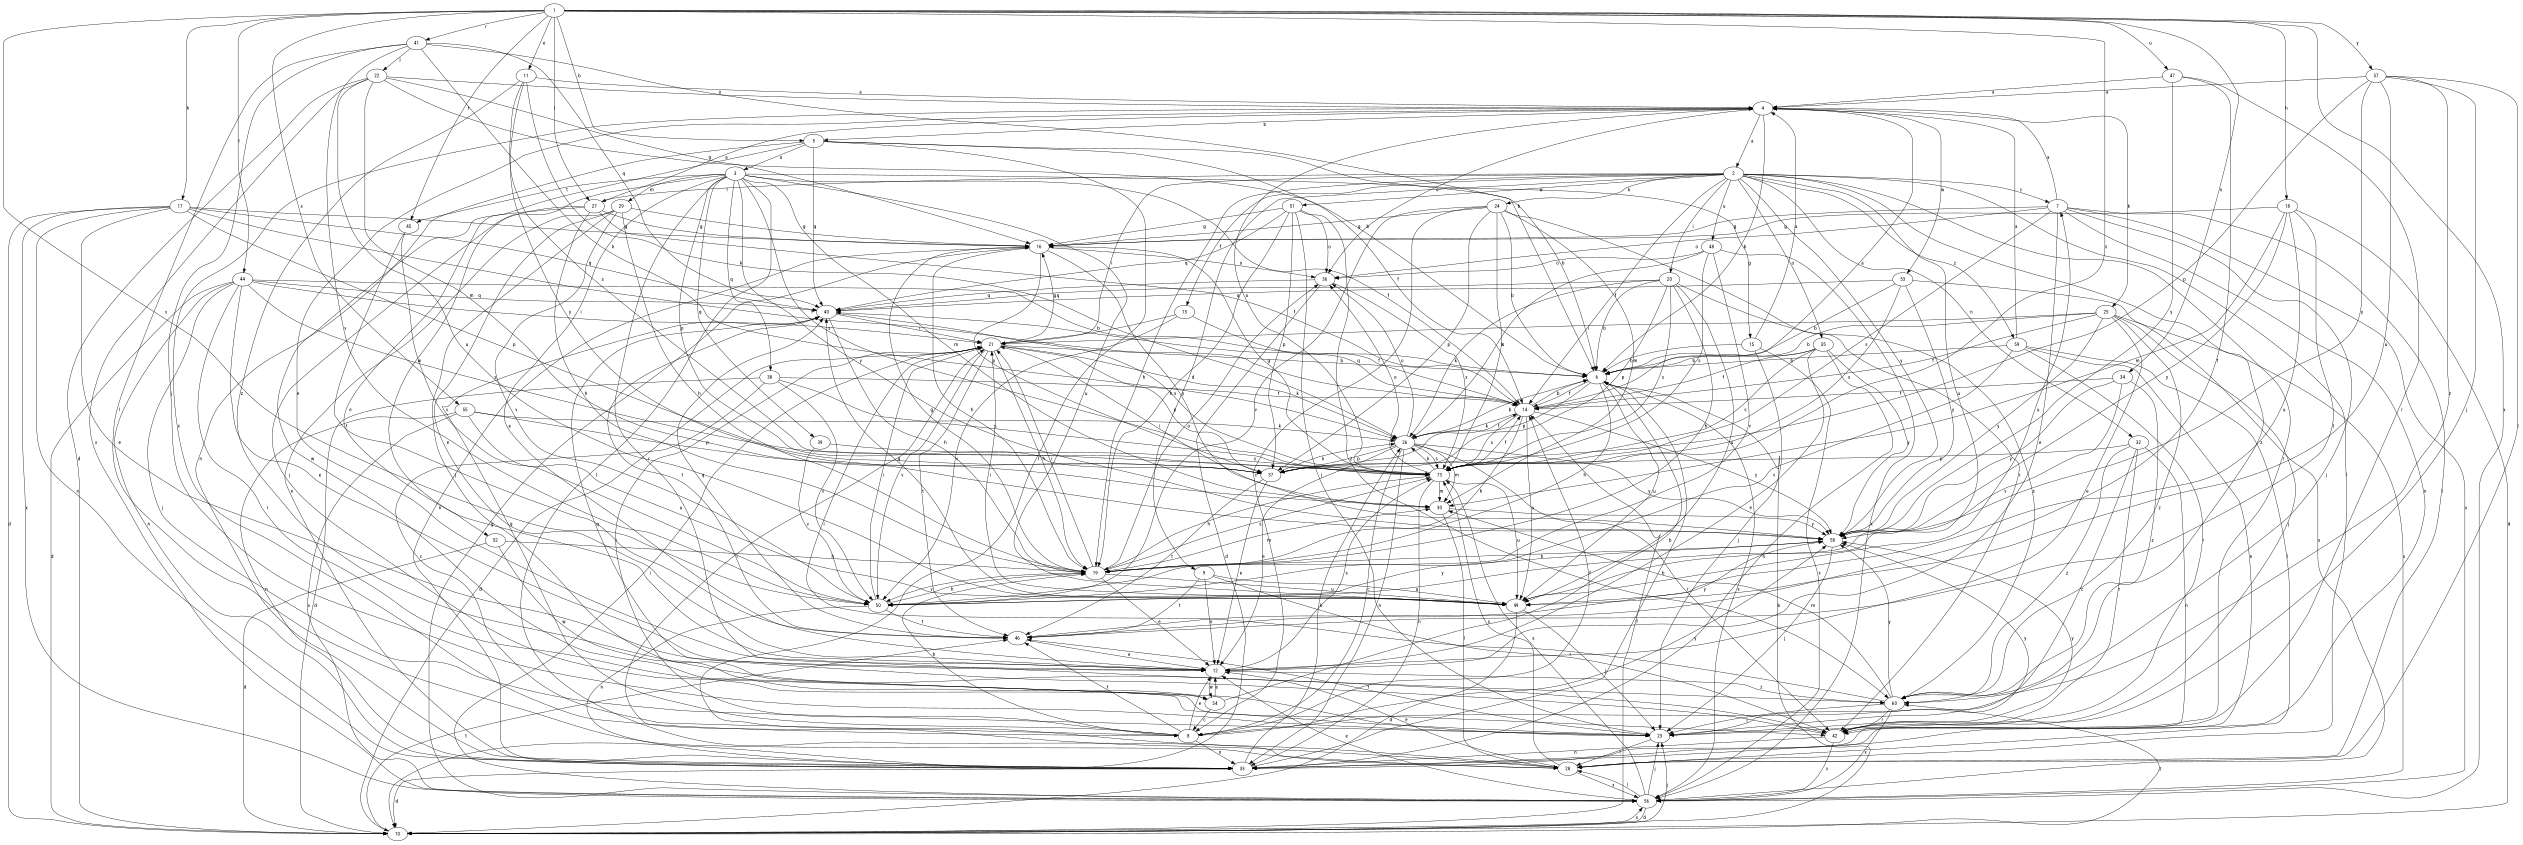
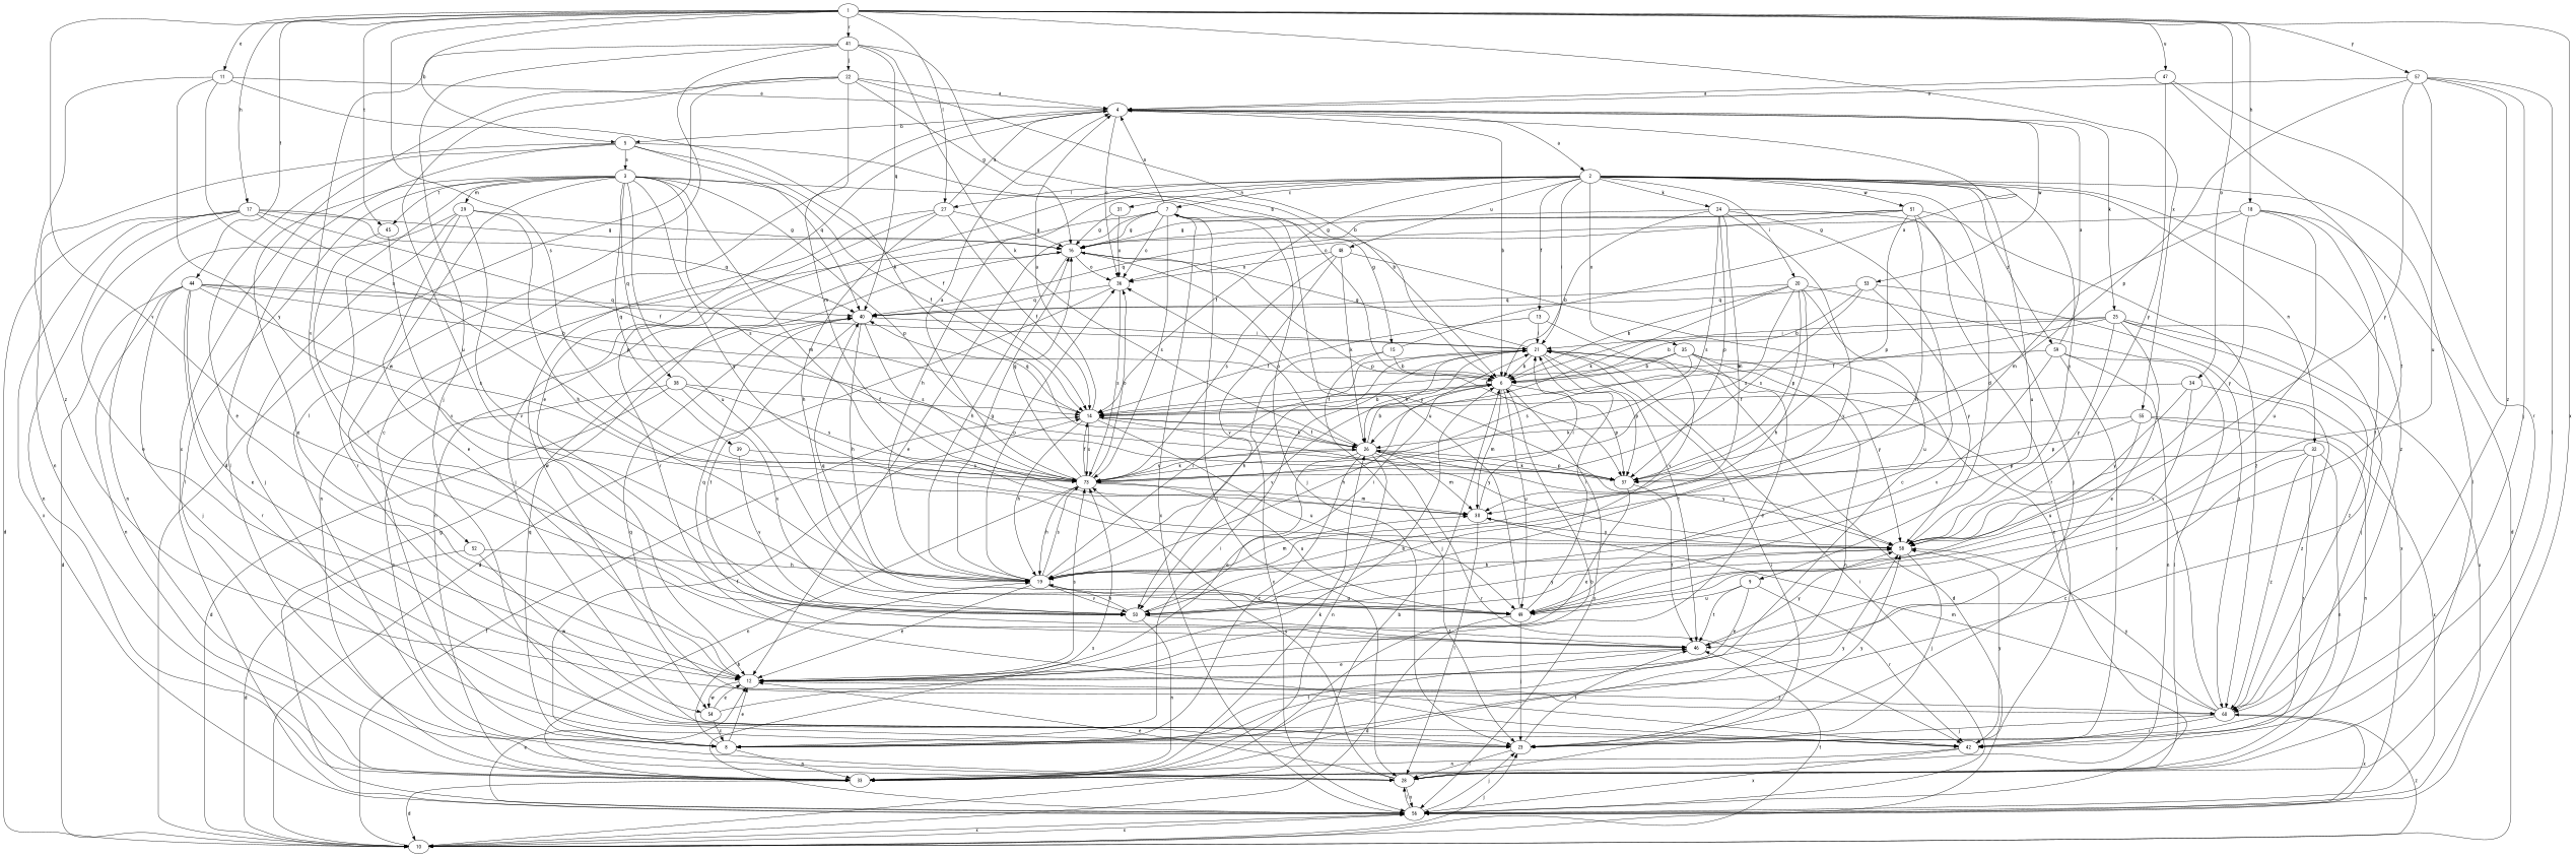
  strict digraph {
    fontname="Roboto Condensed"
    node [fontname="Roboto Condensed"]
    edge [fontname="Roboto Condensed"]
    4
    2
    5
    6
    25
    53
    8
    36
    12
    7
    14
    27
    59
    20
    21
    24
    35
    28
    32
    9
    49
    19
    13
+   31
    51
    58
    60
    48
    42
    3
    33
    40
    37
    30
    56
    23
    n37 [label=73]
    46
    10
    54
    16
    26
    50
    15
    38
    52
    29
    39
    45
    22
    11
    47
    57
    1
    41
    44
    17
    18
    34
    55
    4 -> 2 [label=a]
    4 -> 5 [label=b]
    4 -> 6 [label=b]
    4 -> 25 [label=k]
    4 -> 53 [label=w]
    4 -> 8 [label=c]
    4 -> 36 [label=o]
    4 -> 12 [label=e]
    2 -> 7 [label=c]
    2 -> 14 [label=f]
    2 -> 27 [label=l]
    2 -> 59 [label=z]
    2 -> 20 [label=i]
    2 -> 21 [label=i]
    2 -> 24 [label=k]
    2 -> 35 [label=o]
    2 -> 28 [label=l]
    2 -> 32 [label=n]
    2 -> 9 [label=d]
    2 -> 49 [label=u]
    2 -> 19 [label=h]
    2 -> 13 [label=f]
+   2 -> 31 [label=n]
    2 -> 51 [label=w]
    2 -> 58 [label=y]
    2 -> 60 [label=z]
    2 -> 48 [label=u]
    2 -> 42 [label=r]
    5 -> 6 [label=b]
    5 -> 12 [label=e]
    5 -> 14 [label=f]
    5 -> 28 [label=l]
    5 -> 3 [label=a]
    5 -> 33 [label=n]
    5 -> 40 [label=q]
    6 -> 14 [label=f]
    6 -> 49 [label=u]
    6 -> 19 [label=h]
    6 -> 37 [label=p]
+   6 -> 30 [label=m]
    6 -> 56 [label=x]
    25 -> 6 [label=b]
    25 -> 12 [label=e]
    25 -> 14 [label=f]
    25 -> 21 [label=i]
    25 -> 58 [label=y]
    25 -> 60 [label=z]
    25 -> 56 [label=x]
    25 -> 23 [label=j]
    53 -> 6 [label=b]
    53 -> 58 [label=y]
    53 -> 40 [label=q]
    53 -> 56 [label=x]
    53 -> n37 [label=s]
    8 -> 12 [label=e]
    8 -> 14 [label=f]
    8 -> 21 [label=i]
    8 -> 19 [label=h]
    8 -> 58 [label=y]
    8 -> 33 [label=n]
    8 -> 40 [label=q]
    8 -> 46 [label=t]
    36 -> 40 [label=q]
    36 -> n37 [label=s]
    36 -> 10 [label=d]
    12 -> 60 [label=z]
    12 -> n37 [label=s]
    12 -> 54 [label=w]
    7 -> 4 [label=a]
    7 -> 36 [label=o]
    7 -> 12 [label=e]
    7 -> 28 [label=l]
    7 -> 33 [label=n]
    7 -> 56 [label=x]
    7 -> 23 [label=j]
    7 -> n37 [label=s]
    7 -> 16 [label=g]
    14 -> 4 [label=a]
    14 -> 6 [label=b]
    14 -> 49 [label=u]
    14 -> 19 [label=h]
    14 -> 58 [label=y]
    14 -> 40 [label=q]
    14 -> n37 [label=s]
    14 -> 26 [label=k]
    27 -> 4 [label=a]
    27 -> 14 [label=f]
    27 -> 19 [label=h]
    27 -> 23 [label=j]
    27 -> 54 [label=w]
    27 -> 16 [label=g]
    59 -> 4 [label=a]
    59 -> 6 [label=b]
    59 -> 28 [label=l]
    59 -> 42 [label=r]
    59 -> 33 [label=n]
    59 -> 50 [label=v]
    20 -> 6 [label=b]
    20 -> 49 [label=u]
    20 -> 19 [label=h]
    20 -> 60 [label=z]
    20 -> 40 [label=q]
    20 -> 37 [label=p]
    20 -> n37 [label=s]
    20 -> 26 [label=k]
    21 -> 6 [label=b]
    21 -> 19 [label=h]
    21 -> 37 [label=p]
    21 -> 46 [label=t]
    21 -> 10 [label=d]
    21 -> 16 [label=g]
    21 -> 26 [label=k]
    21 -> 50 [label=v]
    24 -> 6 [label=b]
    24 -> 8 [label=c]
    24 -> 42 [label=r]
    24 -> 37 [label=p]
    24 -> 30 [label=m]
    24 -> n37 [label=s]
    24 -> 16 [label=g]
    24 -> 50 [label=v]
    35 -> 6 [label=b]
    35 -> 12 [label=e]
    35 -> 14 [label=f]
    35 -> 58 [label=y]
    35 -> 33 [label=n]
    35 -> n37 [label=s]
    28 -> 12 [label=e]
    28 -> 21 [label=i]
    28 -> 56 [label=x]
    28 -> n37 [label=s]
    32 -> 8 [label=c]
    32 -> 60 [label=z]
    32 -> 42 [label=r]
    32 -> 33 [label=n]
    32 -> 37 [label=p]
    9 -> 12 [label=e]
    9 -> 49 [label=u]
    9 -> 42 [label=r]
    9 -> 46 [label=t]
    49 -> 7 [label=u]
    49 -> 21 [label=i]
    49 -> 40 [label=q]
    49 -> 23 [label=j]
    49 -> 10 [label=d]
    19 -> 36 [label=o]
    19 -> 12 [label=e]
    19 -> 21 [label=i]
    19 -> 49 [label=u]
    19 -> 30 [label=m]
    19 -> n37 [label=s]
    19 -> 16 [label=g]
    19 -> 50 [label=v]
    13 -> 14 [label=f]
    13 -> 21 [label=i]
    13 -> 50 [label=v]
+   31 -> 36 [label=o]
+   31 -> 16 [label=g]
    51 -> 36 [label=o]
    51 -> 19 [label=h]
    51 -> 60 [label=z]
    51 -> 40 [label=q]
    51 -> 37 [label=p]
    51 -> 23 [label=j]
    51 -> 16 [label=g]
    58 -> 19 [label=h]
    58 -> 23 [label=j]
    60 -> 21 [label=i]
    60 -> 58 [label=y]
    60 -> 42 [label=r]
    60 -> 30 [label=m]
    60 -> 56 [label=x]
    60 -> 23 [label=j]
    48 -> 36 [label=o]
    48 -> 56 [label=x]
    48 -> n37 [label=s]
    48 -> 26 [label=k]
    48 -> 50 [label=v]
    42 -> 58 [label=y]
    42 -> 33 [label=n]
    42 -> 40 [label=q]
    42 -> 56 [label=x]
    3 -> 12 [label=e]
    3 -> 14 [label=f]
    3 -> 28 [label=l]
    3 -> 49 [label=u]
    3 -> 58 [label=y]
    3 -> 42 [label=r]
    3 -> 37 [label=p]
    3 -> 30 [label=m]
    3 -> n37 [label=s]
    3 -> 15 [label=g]
    3 -> 38 [label=q]
    3 -> 52 [label=w]
    3 -> 29 [label=m]
    3 -> 39 [label=q]
    3 -> 45 [label=t]
    33 -> 6 [label=b]
    33 -> 10 [label=d]
    33 -> 26 [label=k]
    40 -> 21 [label=i]
    40 -> 19 [label=h]
    40 -> n37 [label=s]
    40 -> 46 [label=t]
    37 -> 12 [label=e]
    37 -> 46 [label=t]
    37 -> 26 [label=k]
    30 -> 21 [label=i]
    30 -> 28 [label=l]
    30 -> 58 [label=y]
    56 -> 12 [label=e]
    56 -> 21 [label=i]
    56 -> 28 [label=l]
    56 -> 23 [label=j]
    56 -> n37 [label=s]
-   56 -> 10 [label=d]
+   56 -> 10 [label=x]
    56 -> 16 [label=g]
    23 -> 28 [label=l]
    23 -> 58 [label=y]
    23 -> 46 [label=t]
    n37 -> 4 [label=a]
    n37 -> 36 [label=o]
    n37 -> 14 [label=f]
    n37 -> 49 [label=u]
    n37 -> 19 [label=h]
    n37 -> 33 [label=n]
    n37 -> 30 [label=m]
    n37 -> 16 [label=g]
    n37 -> 26 [label=k]
    46 -> 12 [label=e]
    46 -> 58 [label=y]
    46 -> 40 [label=q]
    10 -> 6 [label=b]
    10 -> 14 [label=f]
    10 -> 60 [label=z]
    10 -> 56 [label=x]
    10 -> 23 [label=j]
    10 -> 46 [label=t]
    54 -> 6 [label=b]
    54 -> 8 [label=c]
    54 -> 12 [label=e]
    16 -> 36 [label=o]
    16 -> 19 [label=h]
    16 -> 58 [label=y]
    16 -> 33 [label=n]
    16 -> 37 [label=p]
    26 -> 6 [label=b]
    26 -> 8 [label=c]
    26 -> 36 [label=o]
    26 -> 12 [label=e]
    26 -> 14 [label=f]
    26 -> 58 [label=y]
    26 -> 42 [label=r]
    26 -> 33 [label=n]
    26 -> 37 [label=p]
    26 -> 30 [label=m]
    26 -> n37 [label=s]
    50 -> 21 [label=i]
    50 -> 19 [label=h]
    50 -> 58 [label=y]
    50 -> 33 [label=n]
    50 -> 46 [label=t]
    15 -> 4 [label=a]
    15 -> 6 [label=b]
    15 -> 56 [label=x]
    15 -> 23 [label=j]
    38 -> 8 [label=c]
    38 -> 14 [label=f]
    38 -> n37 [label=s]
    38 -> 10 [label=d]
    38 -> 50 [label=v]
    52 -> 19 [label=h]
    52 -> 10 [label=d]
    52 -> 54 [label=w]
    29 -> 12 [label=e]
    29 -> 19 [label=h]
    29 -> 33 [label=n]
    29 -> 23 [label=j]
    29 -> 16 [label=g]
    29 -> 50 [label=v]
    39 -> n37 [label=s]
    39 -> 50 [label=v]
    45 -> 46 [label=t]
    45 -> 50 [label=v]
    22 -> 4 [label=a]
    22 -> 6 [label=b]
    22 -> 49 [label=u]
    22 -> 30 [label=m]
    22 -> 56 [label=x]
    22 -> 10 [label=d]
    22 -> 16 [label=g]
    11 -> 4 [label=a]
    11 -> 58 [label=y]
    11 -> 60 [label=z]
    11 -> n37 [label=s]
    11 -> 26 [label=k]
    47 -> 4 [label=a]
    47 -> 58 [label=y]
    47 -> 42 [label=r]
    47 -> 46 [label=t]
    57 -> 4 [label=a]
    57 -> 28 [label=l]
    57 -> 49 [label=u]
    57 -> 58 [label=y]
    57 -> 60 [label=z]
    57 -> 37 [label=p]
    57 -> 23 [label=j]
    1 -> 5 [label=b]
    1 -> 27 [label=l]
    1 -> 56 [label=x]
    1 -> n37 [label=s]
    1 -> 50 [label=v]
    1 -> 45 [label=t]
    1 -> 11 [label=e]
    1 -> 47 [label=u]
    1 -> 57 [label=y]
    1 -> 41 [label=r]
    1 -> 44 [label=t]
    1 -> 17 [label=h]
    1 -> 18 [label=h]
    1 -> 34 [label=o]
    1 -> 55 [label=x]
    41 -> 6 [label=b]
    41 -> 28 [label=l]
    41 -> 40 [label=q]
    41 -> 23 [label=j]
    41 -> 26 [label=k]
    41 -> 50 [label=v]
    41 -> 22 [label=j]
    44 -> 6 [label=b]
    44 -> 12 [label=e]
    44 -> 21 [label=i]
    44 -> 42 [label=r]
    44 -> 33 [label=n]
    44 -> 40 [label=q]
    44 -> 23 [label=j]
    44 -> n37 [label=s]
    44 -> 10 [label=d]
    17 -> 12 [label=e]
    17 -> 14 [label=f]
    17 -> 33 [label=n]
    17 -> 40 [label=q]
    17 -> 37 [label=p]
    17 -> 56 [label=x]
    17 -> 10 [label=d]
    17 -> 16 [label=g]
    18 -> 49 [label=u]
    18 -> 58 [label=y]
    18 -> 30 [label=m]
    18 -> 46 [label=t]
    18 -> 10 [label=d]
    18 -> 16 [label=g]
    34 -> 14 [label=f]
    34 -> 58 [label=y]
    34 -> 60 [label=z]
    34 -> 50 [label=v]
    55 -> 49 [label=u]
    55 -> 33 [label=n]
    55 -> 37 [label=p]
    55 -> 56 [label=x]
    55 -> 26 [label=k]
  }
